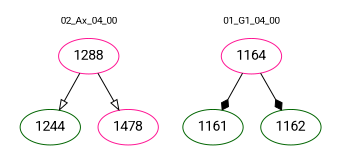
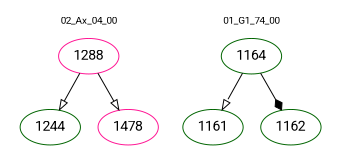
  digraph {
    fontname=Roboto
    node [color=darkgreen fontname=Roboto]
    edge [arrowhead=onormal color=black fontname=Roboto]
    n1 [color=deeppink label=1288]
    n2 [label=1244]
    n3 [color=deeppink label=1478]
-   n4 [color=deeppink label=1164]
+   n4 [label=1164]
    n5 [label=1161]
    n6 [label=1162]
    subgraph cluster_1 {
      color=white
      fontsize=10
      label="02_Ax_04_00"
      n1
      n2
      n3
    }
    subgraph cluster_2 {
      color=white
      fontsize=10
-     label="01_G1_04_00"
+     label="01_G1_74_00"
      n4
      n5
      n6
    }
    n1 -> n2
    n1 -> n3
-   n4 -> n5 [arrowhead=diamond]
+   n4 -> n5
    n4 -> n6 [arrowhead=diamond]
  }
